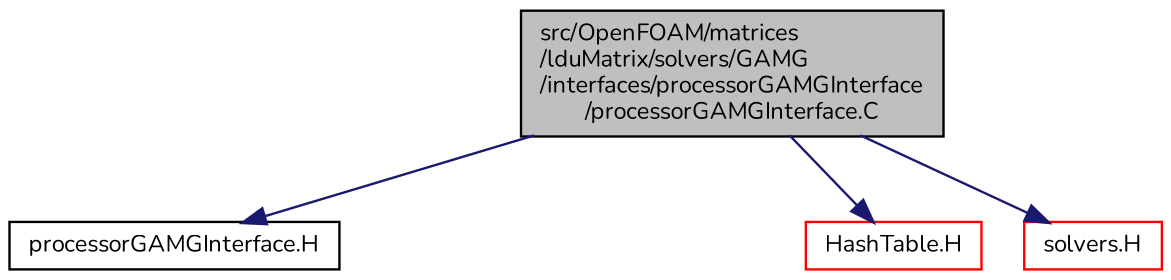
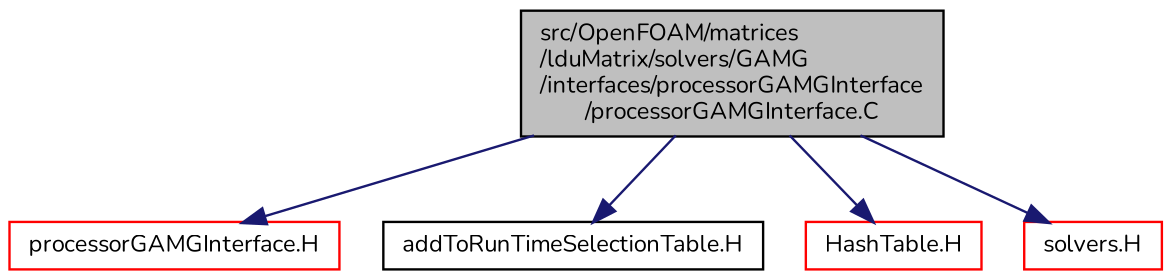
  digraph {
    fontname=Nunito
    node [color=red fontname=Nunito fontsize=10 shape=record]
    edge [color=midnightblue fontname=Nunito fontsize=10 labelfontname=FreeSans labelfontsize=10 style=solid]
    n1 [color=black fillcolor=grey75 fontcolor=black height=0.2 label="src/OpenFOAM/matrices\l/lduMatrix/solvers/GAMG\l/interfaces/processorGAMGInterface\l/processorGAMGInterface.C" style=filled width=0.4]
-   n2 [color=black height=0.2 label="processorGAMGInterface.H" width=0.4]
+   n2 [height=0.2 label="processorGAMGInterface.H" width=0.4]
+   n3 [color=black height=0.2 label="addToRunTimeSelectionTable.H" width=0.4]
    n4 [height=0.2 label="HashTable.H" width=0.4]
    n5 [height=0.2 label="solvers.H" width=0.4]
    n1 -> n2
+   n1 -> n3
    n1 -> n4
    n1 -> n5
  }
